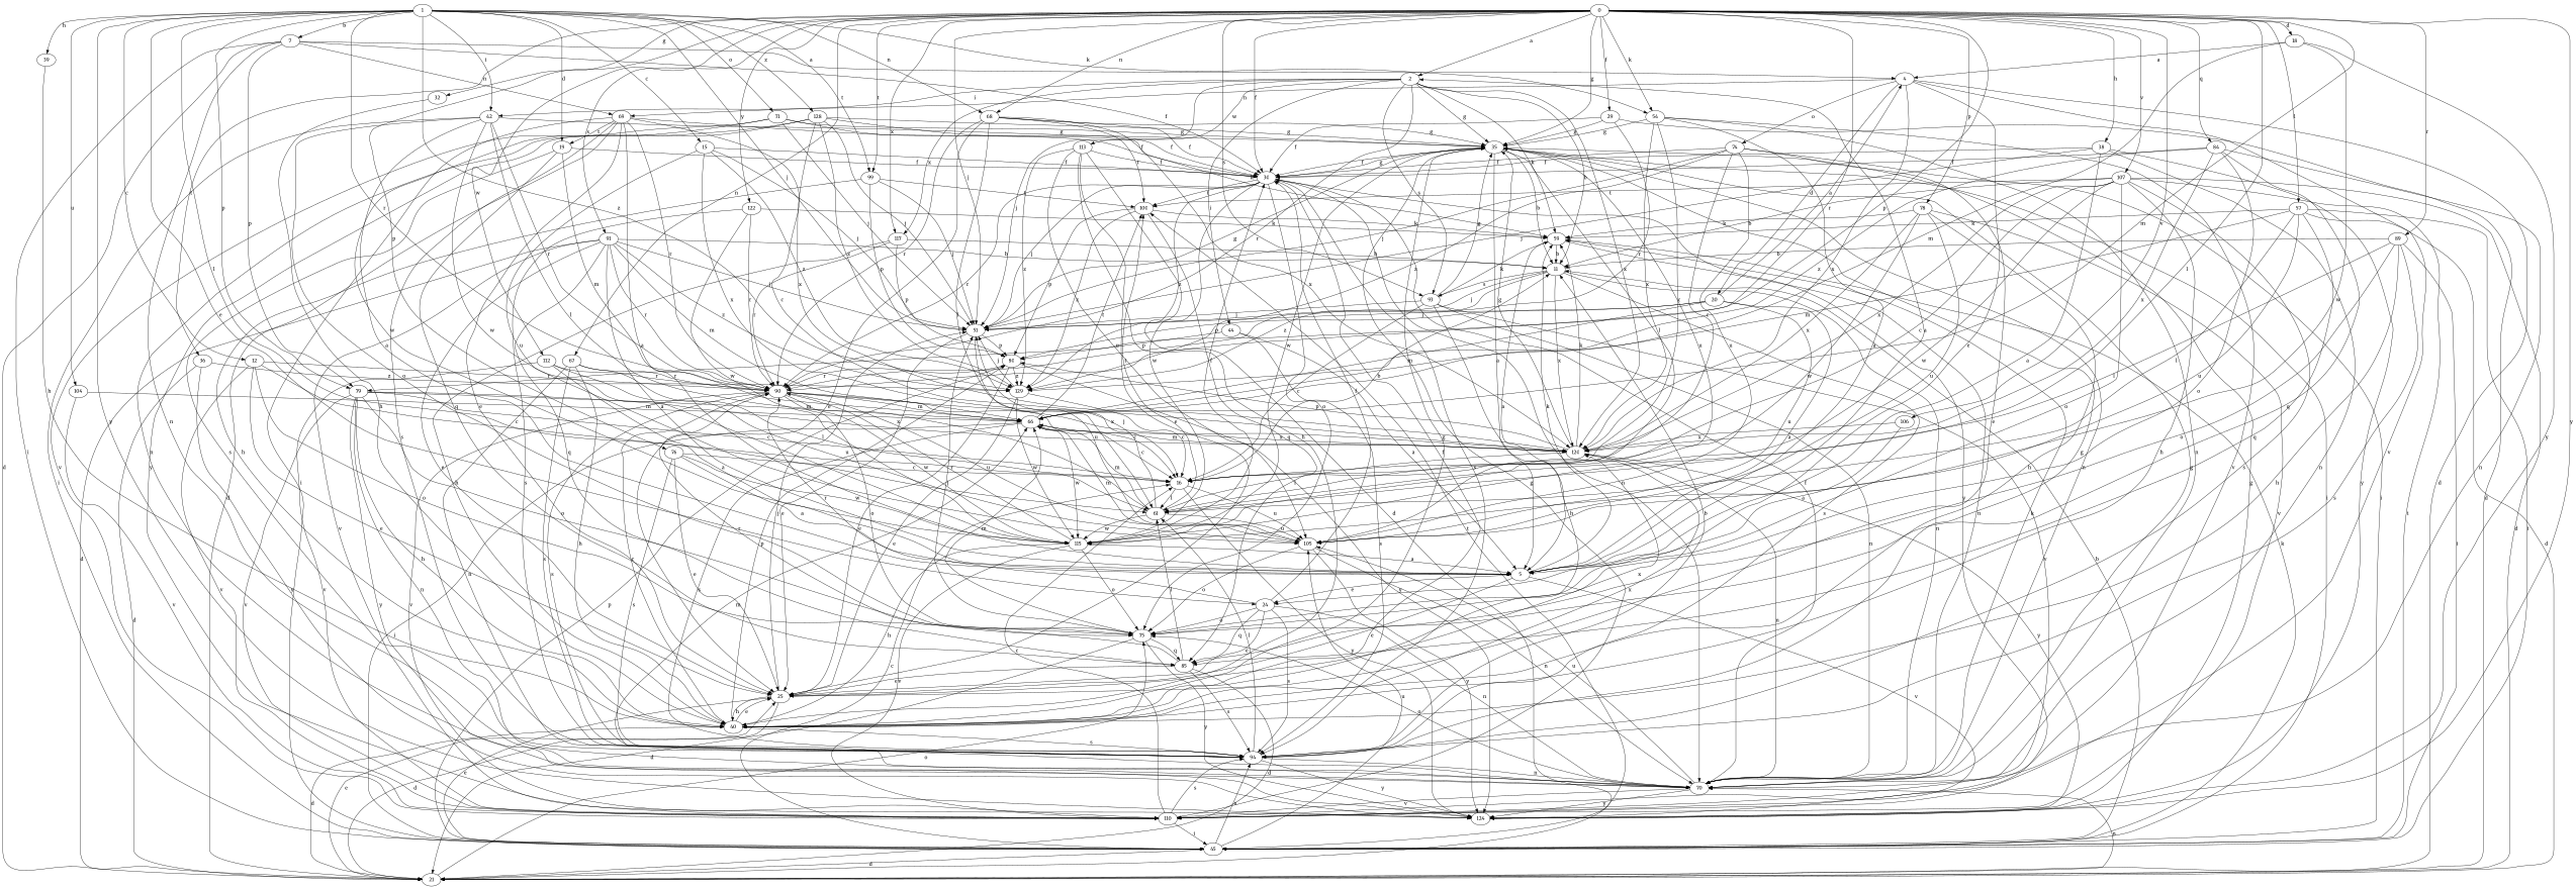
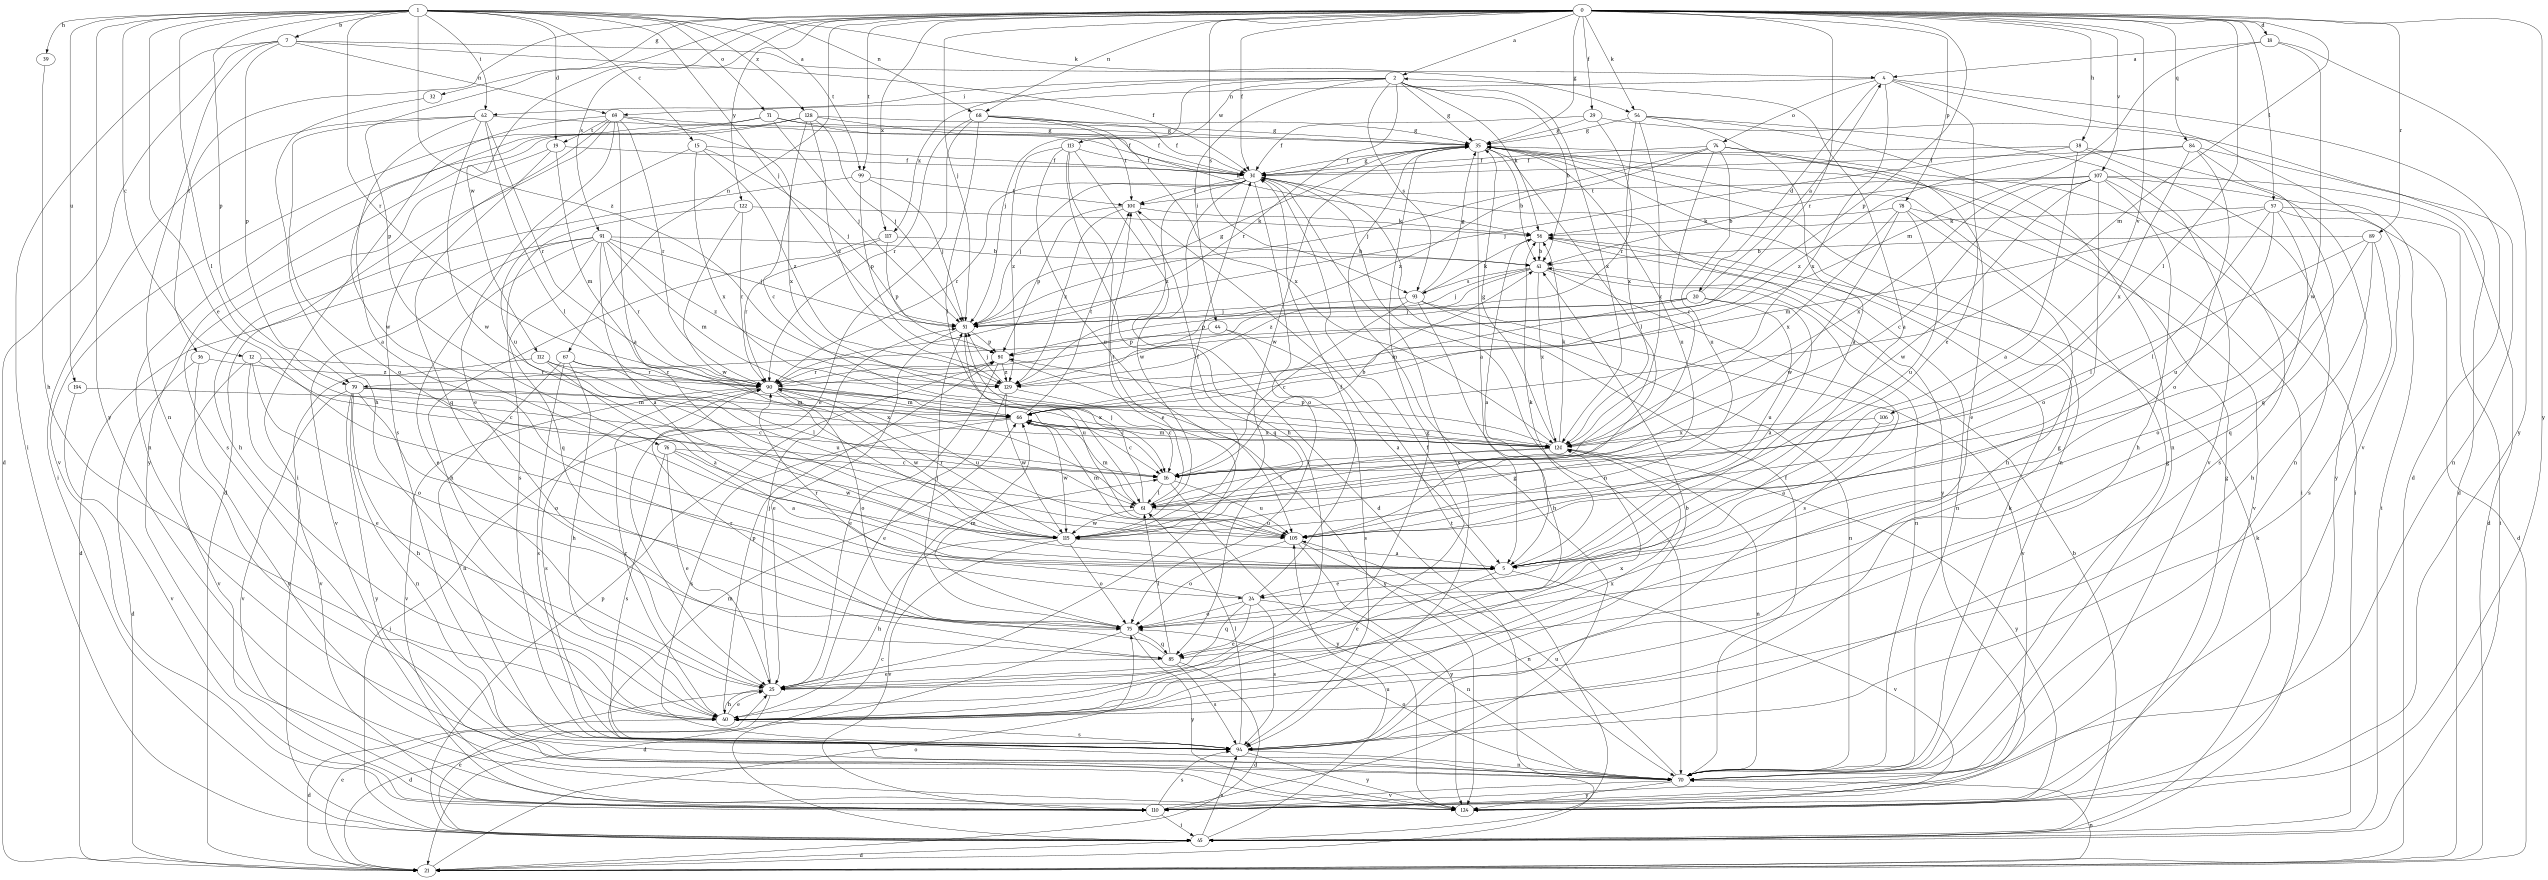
  strict digraph {
    fontname=Merriweather
    node [fontname=Merriweather]
    edge [fontname=Merriweather]
    0
    2
    18
    29
    30
    32
    35
    38
    51
    54
    57
    61
    66
    67
    68
    76
    78
    79
    84
    89
    90
    91
    93
    n24 [label=36]
    99
    106
    107
    112
    117
    122
    124
    42
-   11
+   11 [label=41]
    44
-   56 [label=59]
+   56
    113
    120
    4
    115
    21
    129
    70
    94
    75
    100
    40
    5
    45
    105
    25
    80
    110
    16
    85
    1
    7
    12
    15
    19
    24
    39
    71
-   104
+   104 [label=194]
    128
    69
    20
    74
    0 -> 2 [label=a]
    0 -> 18 [label=d]
    0 -> 29 [label=f]
    0 -> 30 [label=f]
    0 -> 32 [label=g]
    0 -> 35 [label=g]
    0 -> 38 [label=h]
    0 -> 51 [label=j]
    0 -> 54 [label=k]
    0 -> 57 [label=l]
    0 -> 61 [label=l]
    0 -> 66 [label=m]
    0 -> 67 [label=n]
    0 -> 68 [label=n]
    0 -> 76 [label=p]
    0 -> 78 [label=p]
    0 -> 79 [label=p]
    0 -> 84 [label=q]
    0 -> 89 [label=r]
    0 -> 90 [label=r]
    0 -> 91 [label=s]
    0 -> 93 [label=s]
    0 -> n24 [label=t]
    0 -> 99 [label=t]
    0 -> 106 [label=v]
    0 -> 107 [label=v]
    0 -> 112 [label=w]
    0 -> 117 [label=x]
    0 -> 122 [label=y]
    0 -> 124 [label=y]
    2 -> 35 [label=g]
    2 -> 51 [label=j]
    2 -> 90 [label=r]
    2 -> 93 [label=s]
    2 -> 117 [label=x]
    2 -> 42 [label=i]
    2 -> 11 [label=b]
    2 -> 44 [label=i]
    2 -> 56 [label=k]
    2 -> 113 [label=w]
    2 -> 120 [label=x]
    18 -> 66 [label=m]
    18 -> 124 [label=y]
    18 -> 4 [label=a]
    18 -> 115 [label=w]
    29 -> 30 [label=f]
    29 -> 35 [label=g]
    29 -> 90 [label=r]
    29 -> 21 [label=d]
    30 -> 35 [label=g]
    30 -> 51 [label=j]
    30 -> 90 [label=r]
    30 -> 124 [label=y]
    30 -> 115 [label=w]
    30 -> 129 [label=z]
    30 -> 70 [label=n]
    30 -> 94 [label=s]
    30 -> 75 [label=o]
    30 -> 100 [label=t]
    32 -> 40 [label=h]
    35 -> 30 [label=f]
    35 -> 61 [label=l]
    35 -> 11 [label=b]
    35 -> 115 [label=w]
    35 -> 70 [label=n]
    35 -> 5 [label=a]
    35 -> 45 [label=i]
    35 -> 105 [label=u]
    38 -> 30 [label=f]
    38 -> 51 [label=j]
    38 -> 124 [label=y]
    38 -> 70 [label=n]
    38 -> 5 [label=a]
    51 -> 35 [label=g]
    51 -> 105 [label=u]
    51 -> 25 [label=e]
    51 -> 80 [label=p]
    54 -> 35 [label=g]
    54 -> 120 [label=x]
    54 -> 70 [label=n]
    54 -> 5 [label=a]
    54 -> 110 [label=v]
    54 -> 16 [label=c]
    57 -> 61 [label=l]
    57 -> 66 [label=m]
    57 -> 56 [label=k]
    57 -> 21 [label=d]
    57 -> 45 [label=i]
    57 -> 105 [label=u]
    57 -> 85 [label=q]
    61 -> 51 [label=j]
    61 -> 66 [label=m]
    61 -> 115 [label=w]
    61 -> 100 [label=t]
    61 -> 105 [label=u]
    66 -> 120 [label=x]
    66 -> 115 [label=w]
    66 -> 94 [label=s]
    66 -> 100 [label=t]
    66 -> 45 [label=i]
    66 -> 16 [label=c]
    67 -> 61 [label=l]
    67 -> 90 [label=r]
    67 -> 70 [label=n]
    67 -> 94 [label=s]
    67 -> 40 [label=h]
    68 -> 30 [label=f]
    68 -> 35 [label=g]
    68 -> 61 [label=l]
    68 -> 90 [label=r]
    68 -> 120 [label=x]
    68 -> 100 [label=t]
    68 -> 25 [label=e]
    76 -> 115 [label=w]
    76 -> 94 [label=s]
    76 -> 5 [label=a]
    76 -> 25 [label=e]
    76 -> 16 [label=c]
    78 -> 56 [label=k]
    78 -> 120 [label=x]
    78 -> 115 [label=w]
    78 -> 40 [label=h]
    78 -> 105 [label=u]
    78 -> 110 [label=v]
    79 -> 66 [label=m]
    79 -> 124 [label=y]
    79 -> 120 [label=x]
    79 -> 70 [label=n]
    79 -> 75 [label=o]
    79 -> 40 [label=h]
    79 -> 110 [label=v]
    79 -> 16 [label=c]
    84 -> 30 [label=f]
    84 -> 120 [label=x]
    84 -> 129 [label=z]
    84 -> 70 [label=n]
    84 -> 75 [label=o]
    84 -> 85 [label=q]
    89 -> 61 [label=l]
    89 -> 11 [label=b]
    89 -> 94 [label=s]
    89 -> 75 [label=o]
    89 -> 40 [label=h]
-   89 -> 45 [label=i]
    90 -> 66 [label=m]
    90 -> 120 [label=x]
    90 -> 115 [label=w]
    90 -> 94 [label=s]
    90 -> 75 [label=o]
    90 -> 105 [label=u]
    90 -> 110 [label=v]
    90 -> 16 [label=c]
    91 -> 51 [label=j]
    91 -> 66 [label=m]
    91 -> 90 [label=r]
    91 -> 11 [label=b]
    91 -> 21 [label=d]
    91 -> 129 [label=z]
    91 -> 5 [label=a]
    91 -> 25 [label=e]
    91 -> 110 [label=v]
    91 -> 85 [label=q]
    93 -> 35 [label=g]
    93 -> 51 [label=j]
    93 -> 56 [label=k]
    93 -> 70 [label=n]
    93 -> 40 [label=h]
    93 -> 110 [label=v]
    93 -> 16 [label=c]
    n24 -> 124 [label=y]
    n24 -> 21 [label=d]
    n24 -> 129 [label=z]
    99 -> 51 [label=j]
    99 -> 100 [label=t]
    99 -> 40 [label=h]
    99 -> 80 [label=p]
    106 -> 120 [label=x]
    106 -> 5 [label=a]
    107 -> 11 [label=b]
    107 -> 120 [label=x]
    107 -> 115 [label=w]
    107 -> 21 [label=d]
    107 -> 94 [label=s]
    107 -> 75 [label=o]
    107 -> 100 [label=t]
    107 -> 40 [label=h]
    107 -> 45 [label=i]
    107 -> 16 [label=c]
    112 -> 90 [label=r]
    112 -> 5 [label=a]
    112 -> 105 [label=u]
    112 -> 110 [label=v]
    117 -> 90 [label=r]
    117 -> 11 [label=b]
    117 -> 40 [label=h]
    117 -> 80 [label=p]
    122 -> 90 [label=r]
    122 -> 56 [label=k]
    122 -> 115 [label=w]
    122 -> 94 [label=s]
    124 -> 35 [label=g]
    42 -> 35 [label=g]
    42 -> 61 [label=l]
    42 -> 90 [label=r]
    42 -> 115 [label=w]
    42 -> 75 [label=o]
    42 -> 5 [label=a]
    42 -> 45 [label=i]
    11 -> 51 [label=j]
    11 -> 93 [label=s]
    11 -> 120 [label=x]
    11 -> 129 [label=z]
    11 -> 70 [label=n]
    11 -> 94 [label=s]
    44 -> 94 [label=s]
    44 -> 5 [label=a]
    44 -> 80 [label=p]
    56 -> 11 [label=b]
    56 -> 70 [label=n]
    56 -> 5 [label=a]
    113 -> 30 [label=f]
    113 -> 21 [label=d]
    113 -> 129 [label=z]
    113 -> 40 [label=h]
    113 -> 105 [label=u]
    113 -> 25 [label=e]
    120 -> 35 [label=g]
    120 -> 61 [label=l]
    120 -> 66 [label=m]
    120 -> 124 [label=y]
    120 -> 56 [label=k]
    120 -> 70 [label=n]
    120 -> 80 [label=p]
    4 -> 120 [label=x]
    4 -> 21 [label=d]
    4 -> 110 [label=v]
    4 -> 24 [label=e]
    4 -> 69 [label=n]
    4 -> 20 [label=d]
    4 -> 74 [label=o]
    115 -> 30 [label=f]
    115 -> 90 [label=r]
    115 -> 75 [label=o]
    115 -> 40 [label=h]
    115 -> 5 [label=a]
    115 -> 110 [label=v]
    21 -> 70 [label=n]
    21 -> 75 [label=o]
    21 -> 25 [label=e]
    129 -> 51 [label=j]
    129 -> 115 [label=w]
    129 -> 25 [label=e]
    129 -> 16 [label=c]
    70 -> 30 [label=f]
    70 -> 35 [label=g]
    70 -> 66 [label=m]
    70 -> 124 [label=y]
    70 -> 56 [label=k]
    70 -> 75 [label=o]
    70 -> 105 [label=u]
    70 -> 110 [label=v]
    94 -> 35 [label=g]
    94 -> 61 [label=l]
    94 -> 124 [label=y]
    94 -> 11 [label=b]
    94 -> 70 [label=n]
    75 -> 51 [label=j]
    75 -> 66 [label=m]
    75 -> 124 [label=y]
    75 -> 21 [label=d]
    75 -> 85 [label=q]
    100 -> 56 [label=k]
    100 -> 129 [label=z]
    100 -> 80 [label=p]
    100 -> 85 [label=q]
    40 -> 30 [label=f]
    40 -> 35 [label=g]
    40 -> 90 [label=r]
    40 -> 120 [label=x]
    40 -> 21 [label=d]
    40 -> 94 [label=s]
    40 -> 25 [label=e]
    40 -> 80 [label=p]
    5 -> 2 [label=a]
    5 -> 56 [label=k]
    5 -> 25 [label=e]
    5 -> 110 [label=v]
    5 -> 24 [label=e]
    45 -> 11 [label=b]
    45 -> 56 [label=k]
    45 -> 21 [label=d]
    45 -> 94 [label=s]
    45 -> 100 [label=t]
    45 -> 105 [label=u]
    45 -> 25 [label=e]
    45 -> 80 [label=p]
    45 -> 16 [label=c]
    105 -> 66 [label=m]
    105 -> 124 [label=y]
    105 -> 70 [label=n]
    105 -> 75 [label=o]
    25 -> 51 [label=j]
    25 -> 120 [label=x]
    25 -> 21 [label=d]
    25 -> 40 [label=h]
    80 -> 90 [label=r]
    80 -> 124 [label=y]
    80 -> 129 [label=z]
    80 -> 25 [label=e]
    110 -> 35 [label=g]
    110 -> 94 [label=s]
    110 -> 45 [label=i]
-   110 -> 16 [label=c]
+   120 -> 16 [label=c]
    16 -> 61 [label=l]
    16 -> 124 [label=y]
    16 -> 11 [label=b]
    16 -> 105 [label=u]
    85 -> 61 [label=l]
    85 -> 90 [label=r]
    85 -> 21 [label=d]
    85 -> 94 [label=s]
    85 -> 25 [label=e]
    1 -> 51 [label=j]
    1 -> 54 [label=k]
    1 -> 61 [label=l]
    1 -> 68 [label=n]
    1 -> 79 [label=p]
    1 -> 90 [label=r]
    1 -> 99 [label=t]
    1 -> 124 [label=y]
    1 -> 42 [label=i]
    1 -> 129 [label=z]
    1 -> 7 [label=b]
    1 -> 12 [label=c]
    1 -> 15 [label=c]
    1 -> 19 [label=d]
    1 -> 24 [label=e]
    1 -> 39 [label=h]
    1 -> 71 [label=o]
    1 -> 104 [label=u]
    1 -> 128 [label=z]
    7 -> 30 [label=f]
    7 -> 79 [label=p]
    7 -> 4 [label=a]
    7 -> 21 [label=d]
    7 -> 70 [label=n]
    7 -> 45 [label=i]
    7 -> 69 [label=n]
    12 -> 90 [label=r]
    12 -> 75 [label=o]
    12 -> 25 [label=e]
    12 -> 110 [label=v]
    12 -> 16 [label=c]
    15 -> 30 [label=f]
    15 -> 51 [label=j]
    15 -> 120 [label=x]
    15 -> 129 [label=z]
    15 -> 105 [label=u]
    19 -> 30 [label=f]
    19 -> 66 [label=m]
    19 -> 94 [label=s]
    19 -> 85 [label=q]
    24 -> 30 [label=f]
    24 -> 90 [label=r]
    24 -> 70 [label=n]
    24 -> 94 [label=s]
    24 -> 75 [label=o]
    24 -> 25 [label=e]
    24 -> 85 [label=q]
    39 -> 40 [label=h]
    71 -> 35 [label=g]
    71 -> 51 [label=j]
    71 -> 56 [label=k]
    71 -> 115 [label=w]
    71 -> 110 [label=v]
    104 -> 66 [label=m]
    104 -> 110 [label=v]
    128 -> 30 [label=f]
    128 -> 35 [label=g]
    128 -> 51 [label=j]
    128 -> 124 [label=y]
    128 -> 120 [label=x]
    128 -> 129 [label=z]
    128 -> 70 [label=n]
    69 -> 30 [label=f]
    69 -> 90 [label=r]
    69 -> 21 [label=d]
    69 -> 94 [label=s]
    69 -> 5 [label=a]
    69 -> 45 [label=i]
    69 -> 25 [label=e]
    69 -> 16 [label=c]
    69 -> 19 [label=t]
    20 -> 51 [label=j]
    20 -> 66 [label=m]
    20 -> 4 [label=a]
    20 -> 5 [label=a]
    20 -> 105 [label=u]
    20 -> 80 [label=p]
    74 -> 30 [label=f]
    74 -> 51 [label=j]
    74 -> 129 [label=z]
    74 -> 45 [label=i]
    74 -> 105 [label=u]
    74 -> 25 [label=e]
    74 -> 16 [label=c]
  }
